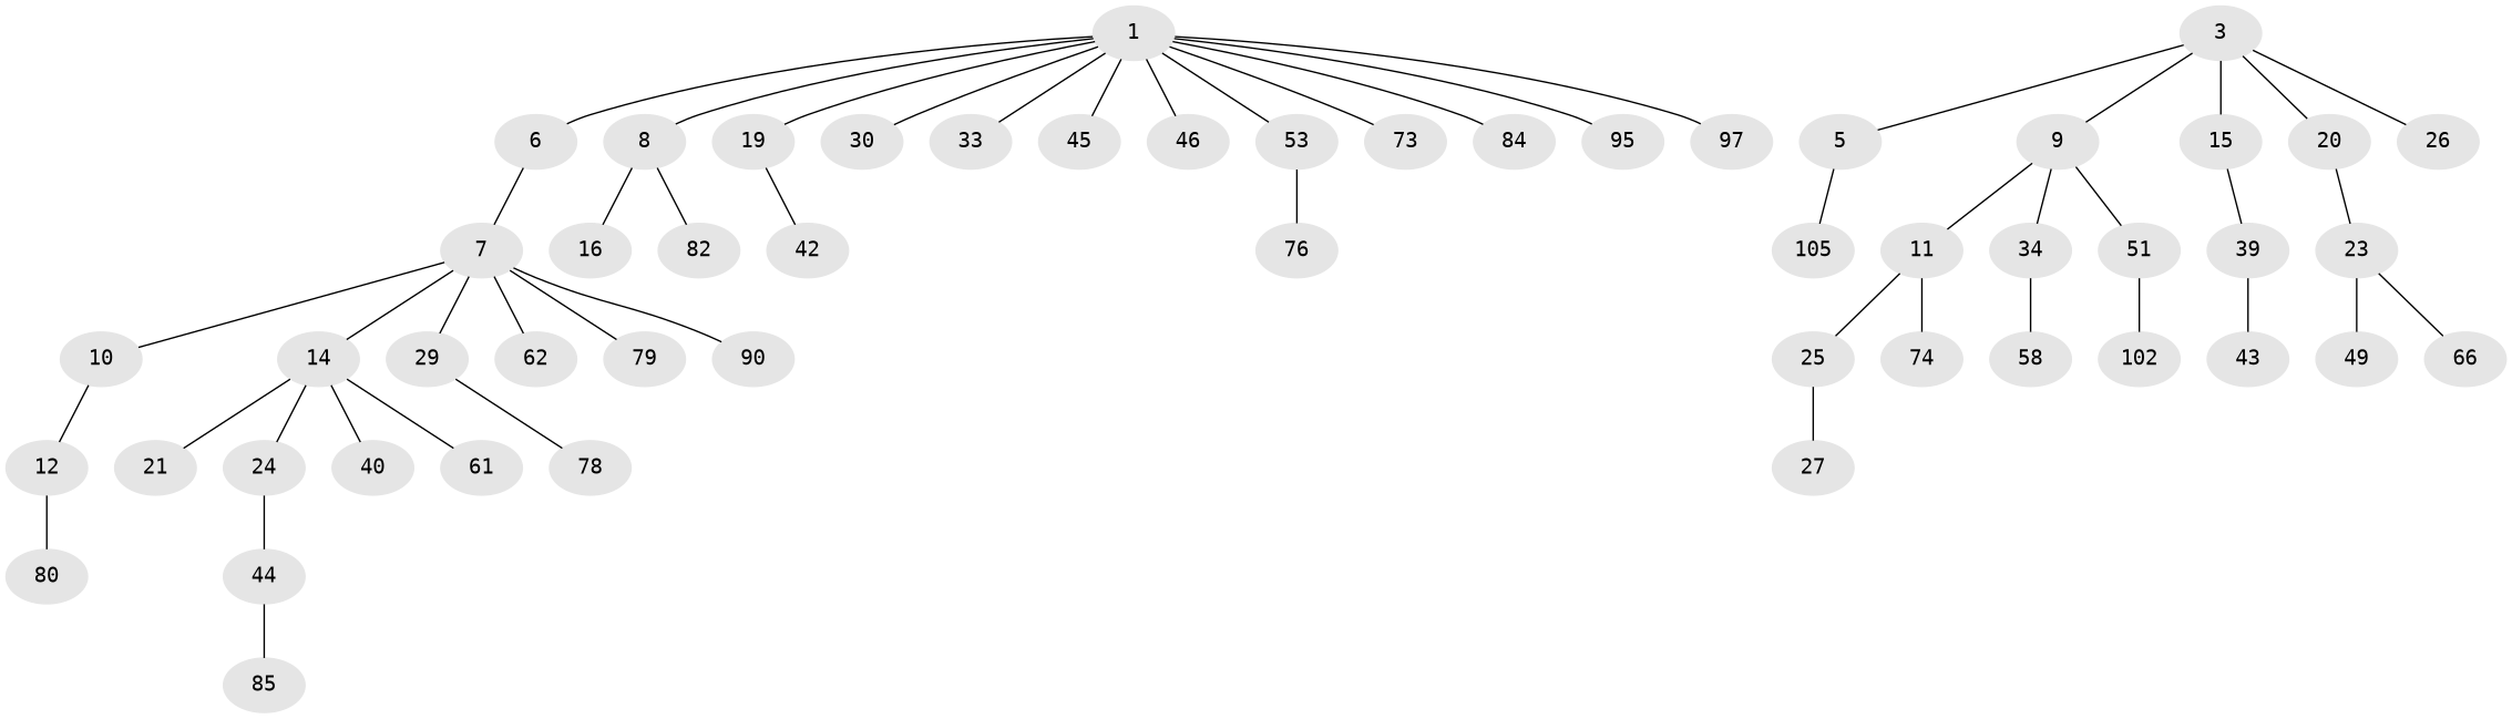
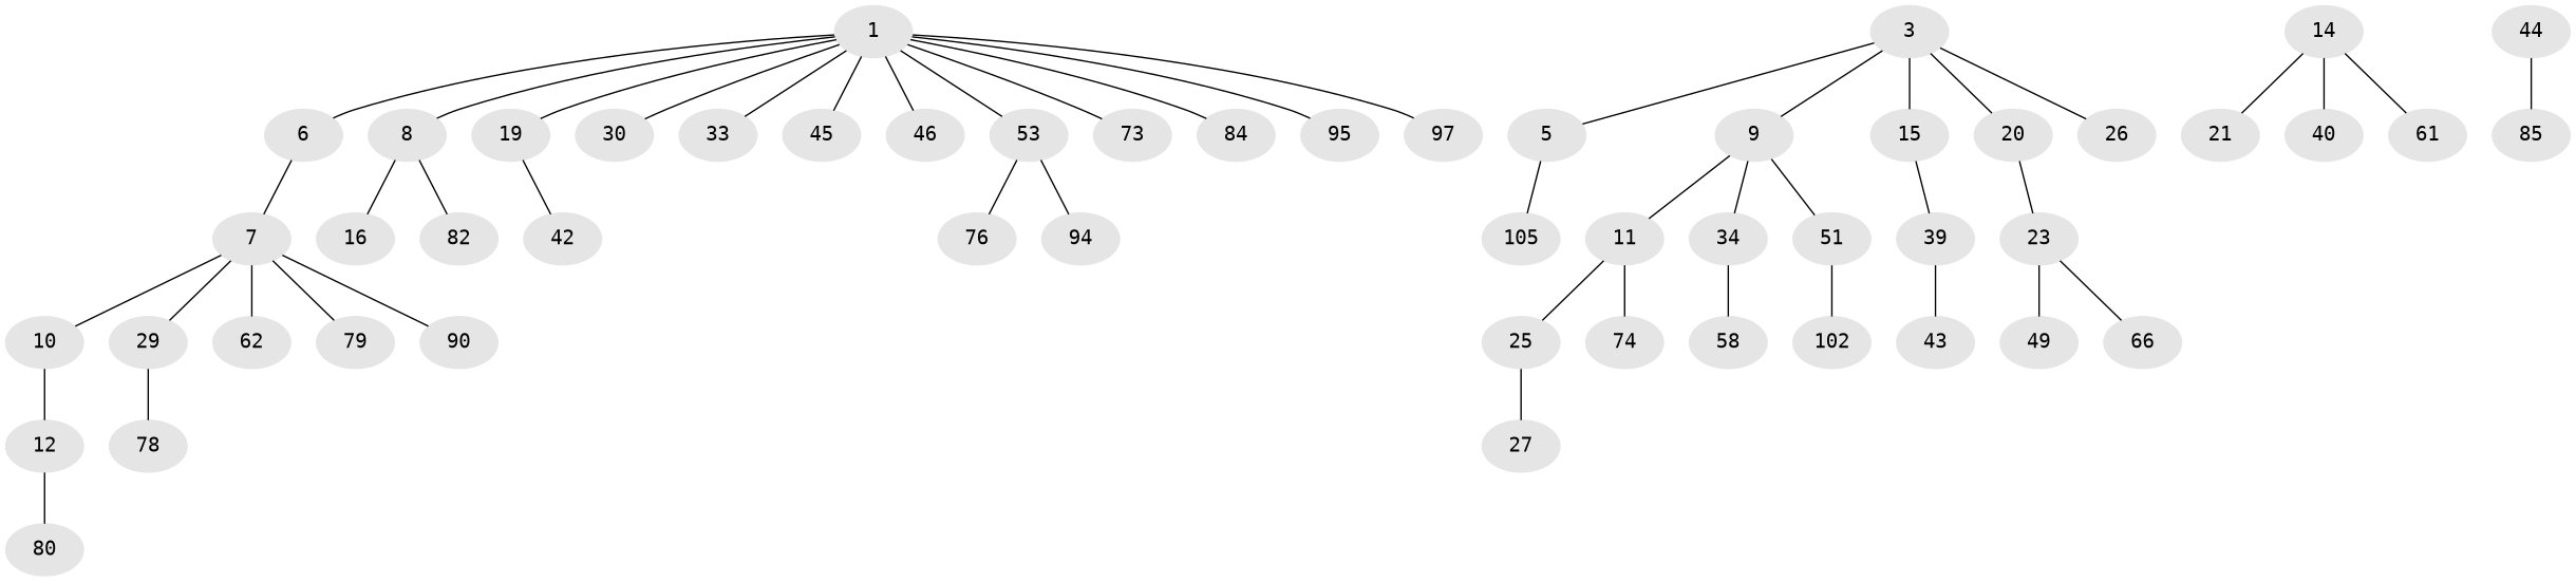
  graph {
    fontname="DejaVu Sans Mono"
    node [color=gray90 fontname="DejaVu Sans Mono" style=filled]
    edge [fontname="DejaVu Sans Mono"]
    1 [super="+2"]
    6
    8
    19 [super="+31+37+50"]
    30 [super="+41"]
    33
    45
    46
    53 [super="+56+89+65"]
    73
    84
    95
    97
    3 [super="+4"]
    5
    9
    15
    20 [super="+22"]
    26
    7 [super="+18"]
    16
    82
    42 [super="+68+64+81+100"]
    76
+   94
    105
    11 [super="+13+57"]
    34
    51 [super="+69"]
    39 [super="+86+72"]
    23 [super="+47"]
    10
    14 [super="+28+17"]
    29 [super="+38"]
    62 [super="+96+92"]
    79 [super="+83"]
    90
    12 [super="+32"]
    21 [super="+52"]
-   24 [super="+104+70+36"]
    40
    61
    78
    25
    74 [super="+102"]
    58 [super="+77"]
    n47 [label=102]
    80
    27 [super="+35"]
    44
    43 [super="+48"]
    49 [super="+55"]
    66 [super="+93+103+106"]
    85
    1 -- 6
    1 -- 8
    1 -- 19
    1 -- 30
    1 -- 33
    1 -- 45
    1 -- 46
    1 -- 53
    1 -- 73
    1 -- 84
    1 -- 95
    1 -- 97
    6 -- 7
    8 -- 16
    8 -- 82
    19 -- 42
    53 -- 76
+   53 -- 94
    3 -- 5
    3 -- 9
    3 -- 15
    3 -- 20
    3 -- 26
    5 -- 105
    9 -- 11
    9 -- 34
    9 -- 51
    15 -- 39
    20 -- 23
    7 -- 10
-   7 -- 14
    7 -- 29
    7 -- 62
    7 -- 79
    7 -- 90
    11 -- 25
    11 -- 74
    34 -- 58
    51 -- n47
    39 -- 43
    23 -- 49
    23 -- 66
    10 -- 12
    14 -- 21
-   14 -- 24
    14 -- 40
    14 -- 61
    29 -- 78
    12 -- 80
-   24 -- 44
    25 -- 27
    44 -- 85
  }
